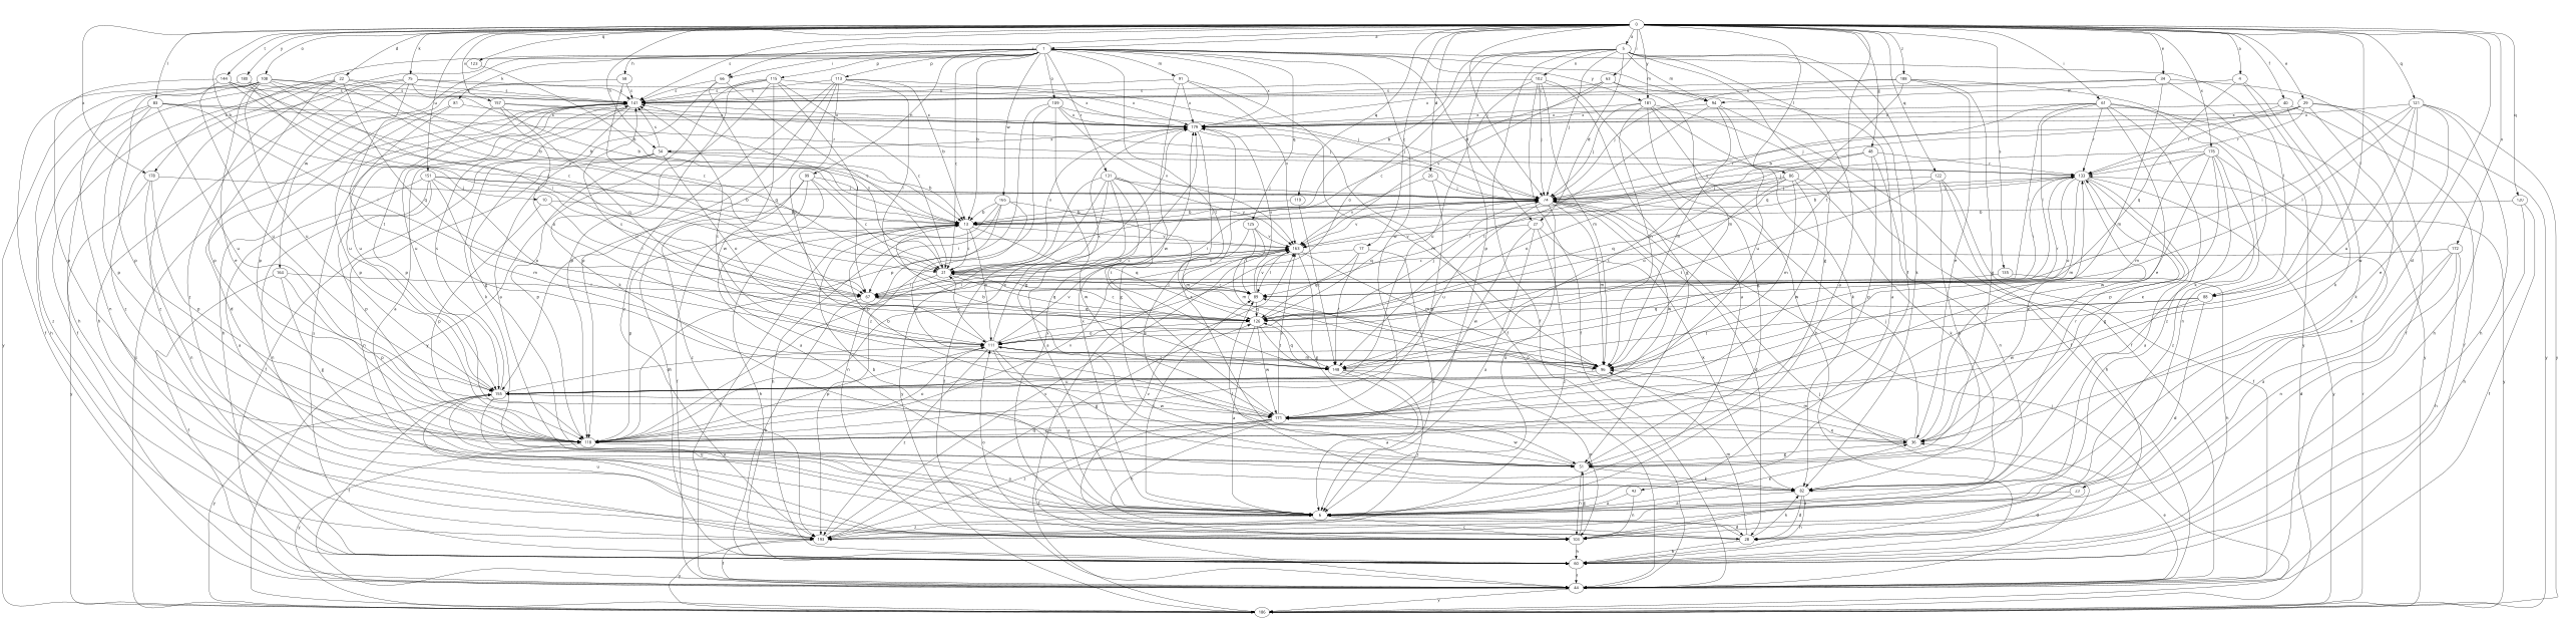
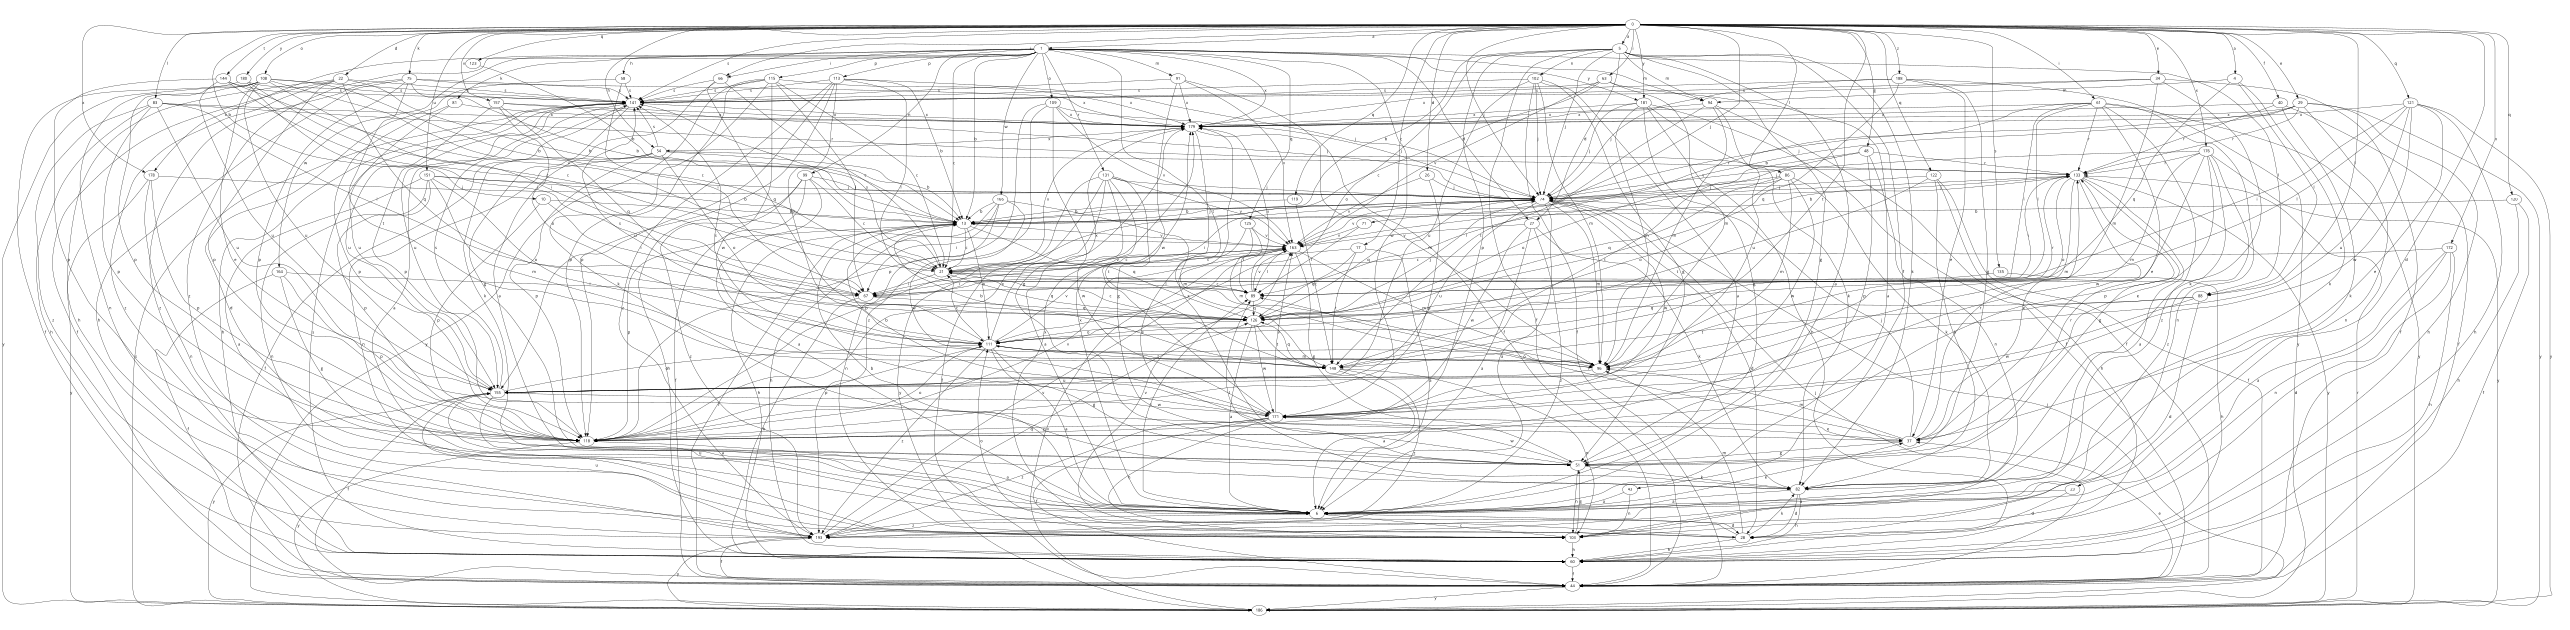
  strict digraph {
    fontname="Open Sans"
    node [fontname="Open Sans"]
    edge [fontname="Open Sans"]
    0
    1
    4
    5
    10
    17
    22
    23
    26
    29
    34
    40
    48
    54
    61
    63
    66
+   71
    74
    75
    83
    86
    88
    108
    119
    120
    121
    122
    123
    135
    141
    144
    148
    151
    157
    172
    176
    178
    180
    181
    188
    13
    21
    27
    58
    81
    91
    94
    99
    109
    113
    115
    125
    131
    164
    166
    171
    179
    193
    82
    126
    6
    43
    44
    51
    102
    111
    118
    67
    60
    28
    163
    103
    133
    186
    96
-   36
+   36 [label=37]
    89
    155
    0 -> 1 [label=a]
    0 -> 4 [label=a]
    0 -> 5 [label=a]
    0 -> 10 [label=b]
    0 -> 17 [label=c]
    0 -> 22 [label=d]
    0 -> 23 [label=d]
    0 -> 26 [label=d]
    0 -> 29 [label=e]
    0 -> 34 [label=e]
    0 -> 40 [label=f]
    0 -> 48 [label=g]
    0 -> 54 [label=h]
    0 -> 61 [label=i]
    0 -> 63 [label=i]
    0 -> 66 [label=i]
+   0 -> 71 [label=j]
    0 -> 74 [label=j]
    0 -> 75 [label=k]
    0 -> 83 [label=l]
    0 -> 86 [label=l]
    0 -> 88 [label=l]
    0 -> 108 [label=o]
    0 -> 119 [label=q]
    0 -> 120 [label=q]
    0 -> 121 [label=q]
    0 -> 122 [label=q]
    0 -> 123 [label=q]
    0 -> 135 [label=s]
    0 -> 141 [label=s]
    0 -> 144 [label=t]
    0 -> 148 [label=t]
    0 -> 151 [label=u]
    0 -> 157 [label=v]
    0 -> 172 [label=x]
    0 -> 176 [label=x]
    0 -> 178 [label=x]
    0 -> 180 [label=y]
    0 -> 181 [label=y]
    0 -> 188 [label=z]
    1 -> 66 [label=i]
    1 -> 88 [label=l]
    1 -> 148 [label=t]
    1 -> 178 [label=x]
    1 -> 181 [label=y]
    1 -> 13 [label=b]
    1 -> 21 [label=c]
    1 -> 27 [label=d]
    1 -> 58 [label=h]
    1 -> 81 [label=k]
    1 -> 91 [label=m]
    1 -> 94 [label=m]
    1 -> 99 [label=n]
    1 -> 109 [label=o]
    1 -> 113 [label=p]
    1 -> 115 [label=p]
    1 -> 125 [label=q]
    1 -> 131 [label=r]
    1 -> 164 [label=w]
    1 -> 166 [label=w]
    1 -> 171 [label=w]
    1 -> 179 [label=x]
    1 -> 193 [label=z]
    4 -> 88 [label=l]
    4 -> 94 [label=m]
    4 -> 82 [label=k]
    4 -> 126 [label=q]
    5 -> 74 [label=j]
    5 -> 13 [label=b]
    5 -> 27 [label=d]
    5 -> 94 [label=m]
    5 -> 82 [label=k]
    5 -> 6 [label=a]
    5 -> 43 [label=f]
    5 -> 44 [label=f]
    5 -> 51 [label=g]
    5 -> 102 [label=n]
    5 -> 111 [label=o]
    5 -> 118 [label=p]
    10 -> 13 [label=b]
    10 -> 118 [label=p]
    10 -> 67 [label=i]
    17 -> 148 [label=t]
    17 -> 21 [label=c]
    17 -> 126 [label=q]
    17 -> 6 [label=a]
    22 -> 141 [label=s]
    22 -> 13 [label=b]
    22 -> 193 [label=z]
    22 -> 126 [label=q]
    22 -> 44 [label=f]
    22 -> 118 [label=p]
    22 -> 60 [label=h]
    23 -> 6 [label=a]
    23 -> 28 [label=d]
    26 -> 74 [label=j]
    26 -> 118 [label=p]
    26 -> 163 [label=v]
    29 -> 74 [label=j]
    29 -> 13 [label=b]
    29 -> 179 [label=x]
    29 -> 60 [label=h]
    29 -> 103 [label=n]
    29 -> 133 [label=r]
    29 -> 186 [label=y]
    34 -> 141 [label=s]
    34 -> 179 [label=x]
    34 -> 82 [label=k]
    34 -> 44 [label=f]
    34 -> 96 [label=m]
    40 -> 179 [label=x]
    40 -> 82 [label=k]
    40 -> 44 [label=f]
    40 -> 133 [label=r]
    48 -> 148 [label=t]
    48 -> 111 [label=o]
    48 -> 118 [label=p]
    48 -> 103 [label=n]
    48 -> 133 [label=r]
    54 -> 141 [label=s]
    54 -> 13 [label=b]
    54 -> 44 [label=f]
    54 -> 111 [label=o]
    54 -> 118 [label=p]
    54 -> 103 [label=n]
    54 -> 133 [label=r]
    61 -> 179 [label=x]
    61 -> 193 [label=z]
    61 -> 67 [label=i]
    61 -> 163 [label=v]
    61 -> 103 [label=n]
    61 -> 133 [label=r]
    61 -> 186 [label=y]
    61 -> 36 [label=e]
    61 -> 89 [label=l]
    63 -> 141 [label=s]
    63 -> 21 [label=c]
    63 -> 6 [label=a]
    63 -> 163 [label=v]
    63 -> 96 [label=m]
    66 -> 141 [label=s]
    66 -> 21 [label=c]
    66 -> 126 [label=q]
    66 -> 6 [label=a]
+   71 -> 163 [label=v]
+   71 -> 89 [label=l]
    74 -> 13 [label=b]
    74 -> 171 [label=w]
    74 -> 126 [label=q]
    74 -> 6 [label=a]
    74 -> 67 [label=i]
    74 -> 28 [label=d]
    74 -> 163 [label=v]
    74 -> 133 [label=r]
    74 -> 96 [label=m]
    74 -> 155 [label=u]
    75 -> 141 [label=s]
    75 -> 148 [label=t]
    75 -> 13 [label=b]
    75 -> 179 [label=x]
    75 -> 193 [label=z]
    75 -> 118 [label=p]
    75 -> 60 [label=h]
    83 -> 179 [label=x]
    83 -> 193 [label=z]
    83 -> 118 [label=p]
    83 -> 67 [label=i]
    83 -> 60 [label=h]
    83 -> 133 [label=r]
    83 -> 155 [label=u]
    86 -> 74 [label=j]
    86 -> 171 [label=w]
    86 -> 82 [label=k]
    86 -> 126 [label=q]
    86 -> 111 [label=o]
    86 -> 96 [label=m]
    86 -> 89 [label=l]
    88 -> 148 [label=t]
    88 -> 171 [label=w]
    88 -> 126 [label=q]
    88 -> 28 [label=d]
    108 -> 141 [label=s]
    108 -> 13 [label=b]
    108 -> 21 [label=c]
    108 -> 118 [label=p]
    108 -> 67 [label=i]
    108 -> 103 [label=n]
    108 -> 186 [label=y]
    108 -> 36 [label=e]
    108 -> 155 [label=u]
    119 -> 148 [label=t]
    119 -> 13 [label=b]
    120 -> 13 [label=b]
    120 -> 44 [label=f]
    120 -> 60 [label=h]
    121 -> 171 [label=w]
    121 -> 179 [label=x]
    121 -> 67 [label=i]
    121 -> 60 [label=h]
    121 -> 186 [label=y]
    121 -> 36 [label=e]
    121 -> 89 [label=l]
    121 -> 155 [label=u]
    122 -> 74 [label=j]
    122 -> 148 [label=t]
    122 -> 82 [label=k]
    122 -> 44 [label=f]
    122 -> 60 [label=h]
    123 -> 13 [label=b]
    135 -> 67 [label=i]
    135 -> 60 [label=h]
    141 -> 179 [label=x]
    141 -> 82 [label=k]
    141 -> 6 [label=a]
    141 -> 51 [label=g]
    141 -> 118 [label=p]
    141 -> 60 [label=h]
    141 -> 155 [label=u]
    144 -> 141 [label=s]
    144 -> 21 [label=c]
    144 -> 118 [label=p]
    144 -> 163 [label=v]
    144 -> 155 [label=u]
    148 -> 13 [label=b]
    148 -> 193 [label=z]
    148 -> 126 [label=q]
    148 -> 6 [label=a]
    148 -> 103 [label=n]
    151 -> 74 [label=j]
    151 -> 13 [label=b]
    151 -> 6 [label=a]
    151 -> 111 [label=o]
    151 -> 118 [label=p]
    151 -> 103 [label=n]
    151 -> 96 [label=m]
    157 -> 74 [label=j]
    157 -> 179 [label=x]
    157 -> 126 [label=q]
    157 -> 111 [label=o]
    157 -> 155 [label=u]
    172 -> 21 [label=c]
    172 -> 6 [label=a]
    172 -> 60 [label=h]
    172 -> 28 [label=d]
    172 -> 103 [label=n]
    176 -> 74 [label=j]
    176 -> 171 [label=w]
    176 -> 193 [label=z]
    176 -> 118 [label=p]
    176 -> 133 [label=r]
    176 -> 186 [label=y]
    176 -> 96 [label=m]
    176 -> 36 [label=e]
    178 -> 74 [label=j]
    178 -> 118 [label=p]
    178 -> 103 [label=n]
    178 -> 186 [label=y]
    180 -> 141 [label=s]
    180 -> 21 [label=c]
    180 -> 44 [label=f]
    180 -> 67 [label=i]
    181 -> 74 [label=j]
    181 -> 179 [label=x]
    181 -> 82 [label=k]
    181 -> 44 [label=f]
    181 -> 51 [label=g]
    181 -> 60 [label=h]
    181 -> 96 [label=m]
    188 -> 74 [label=j]
    188 -> 141 [label=s]
    188 -> 126 [label=q]
    188 -> 51 [label=g]
    188 -> 186 [label=y]
    188 -> 36 [label=e]
    13 -> 74 [label=j]
    13 -> 21 [label=c]
    13 -> 126 [label=q]
    13 -> 44 [label=f]
    13 -> 111 [label=o]
    13 -> 118 [label=p]
    13 -> 60 [label=h]
    13 -> 163 [label=v]
    21 -> 141 [label=s]
    21 -> 179 [label=x]
    21 -> 126 [label=q]
    21 -> 67 [label=i]
    21 -> 163 [label=v]
    21 -> 89 [label=l]
    27 -> 171 [label=w]
    27 -> 193 [label=z]
    27 -> 82 [label=k]
    27 -> 6 [label=a]
    27 -> 163 [label=v]
    58 -> 141 [label=s]
    58 -> 67 [label=i]
    58 -> 28 [label=d]
    81 -> 179 [label=x]
    81 -> 118 [label=p]
    81 -> 155 [label=u]
    91 -> 141 [label=s]
    91 -> 171 [label=w]
    91 -> 179 [label=x]
    91 -> 44 [label=f]
    91 -> 163 [label=v]
    94 -> 148 [label=t]
    94 -> 179 [label=x]
    94 -> 44 [label=f]
    94 -> 96 [label=m]
    94 -> 155 [label=u]
    99 -> 74 [label=j]
    99 -> 21 [label=c]
    99 -> 193 [label=z]
    99 -> 6 [label=a]
    99 -> 44 [label=f]
    99 -> 60 [label=h]
    109 -> 74 [label=j]
    109 -> 179 [label=x]
    109 -> 193 [label=z]
    109 -> 51 [label=g]
    109 -> 118 [label=p]
    109 -> 163 [label=v]
    113 -> 74 [label=j]
    113 -> 141 [label=s]
    113 -> 13 [label=b]
    113 -> 193 [label=z]
    113 -> 111 [label=o]
    113 -> 118 [label=p]
    113 -> 89 [label=l]
    113 -> 155 [label=u]
    115 -> 141 [label=s]
    115 -> 21 [label=c]
    115 -> 171 [label=w]
    115 -> 179 [label=x]
    115 -> 82 [label=k]
    115 -> 118 [label=p]
    115 -> 67 [label=i]
    115 -> 186 [label=y]
    125 -> 163 [label=v]
    125 -> 96 [label=m]
    125 -> 36 [label=e]
    125 -> 89 [label=l]
    131 -> 74 [label=j]
    131 -> 148 [label=t]
    131 -> 171 [label=w]
    131 -> 6 [label=a]
    131 -> 44 [label=f]
    131 -> 118 [label=p]
    131 -> 163 [label=v]
    131 -> 186 [label=y]
    164 -> 44 [label=f]
    164 -> 51 [label=g]
    164 -> 118 [label=p]
    164 -> 67 [label=i]
    166 -> 13 [label=b]
    166 -> 171 [label=w]
    166 -> 67 [label=i]
    166 -> 60 [label=h]
    166 -> 103 [label=n]
    166 -> 96 [label=m]
    171 -> 13 [label=b]
    171 -> 193 [label=z]
    171 -> 44 [label=f]
    171 -> 118 [label=p]
    171 -> 163 [label=v]
    171 -> 103 [label=n]
    171 -> 36 [label=e]
    179 -> 54 [label=x]
    179 -> 51 [label=g]
    179 -> 96 [label=m]
    193 -> 126 [label=q]
    193 -> 44 [label=f]
    193 -> 163 [label=v]
    193 -> 186 [label=y]
    193 -> 155 [label=u]
    82 -> 6 [label=a]
    82 -> 60 [label=h]
    82 -> 28 [label=d]
    82 -> 89 [label=l]
    126 -> 74 [label=j]
    126 -> 148 [label=t]
    126 -> 21 [label=c]
    126 -> 171 [label=w]
    126 -> 6 [label=a]
    126 -> 111 [label=o]
    126 -> 133 [label=r]
    6 -> 13 [label=b]
    6 -> 179 [label=x]
    6 -> 193 [label=z]
    6 -> 28 [label=d]
    6 -> 103 [label=c]
    6 -> 36 [label=e]
    6 -> 89 [label=l]
    6 -> 155 [label=u]
    43 -> 6 [label=a]
    43 -> 103 [label=n]
    44 -> 74 [label=j]
    44 -> 186 [label=y]
    44 -> 36 [label=e]
    51 -> 171 [label=w]
    51 -> 179 [label=x]
    51 -> 82 [label=k]
    51 -> 103 [label=n]
    51 -> 133 [label=r]
    102 -> 74 [label=j]
    102 -> 141 [label=s]
    102 -> 6 [label=a]
    102 -> 44 [label=f]
    102 -> 51 [label=g]
    102 -> 96 [label=m]
    102 -> 155 [label=u]
    111 -> 141 [label=s]
    111 -> 148 [label=t]
    111 -> 21 [label=c]
    111 -> 179 [label=x]
    111 -> 193 [label=z]
    111 -> 6 [label=a]
    111 -> 51 [label=g]
    111 -> 118 [label=p]
    111 -> 163 [label=v]
    111 -> 96 [label=m]
    118 -> 179 [label=x]
    118 -> 6 [label=a]
    118 -> 111 [label=o]
    118 -> 163 [label=v]
    118 -> 186 [label=y]
    67 -> 126 [label=q]
    67 -> 60 [label=h]
    60 -> 141 [label=s]
    60 -> 44 [label=f]
    28 -> 179 [label=x]
    28 -> 82 [label=k]
    28 -> 111 [label=o]
    28 -> 60 [label=h]
    28 -> 163 [label=v]
    28 -> 96 [label=m]
    163 -> 21 [label=c]
    163 -> 51 [label=g]
    163 -> 96 [label=m]
    163 -> 89 [label=l]
    103 -> 51 [label=g]
    103 -> 60 [label=h]
    133 -> 74 [label=j]
    133 -> 13 [label=b]
    133 -> 6 [label=a]
    133 -> 51 [label=g]
    133 -> 111 [label=o]
    133 -> 67 [label=i]
    133 -> 186 [label=y]
    133 -> 96 [label=m]
    133 -> 36 [label=e]
    186 -> 74 [label=j]
    186 -> 141 [label=s]
    186 -> 163 [label=v]
    186 -> 133 [label=r]
    96 -> 141 [label=s]
    96 -> 111 [label=o]
    96 -> 155 [label=u]
    36 -> 74 [label=j]
    36 -> 51 [label=g]
    36 -> 133 [label=r]
    36 -> 96 [label=m]
    36 -> 89 [label=l]
    89 -> 21 [label=c]
    89 -> 179 [label=x]
    89 -> 126 [label=q]
    89 -> 163 [label=v]
    155 -> 141 [label=s]
    155 -> 171 [label=w]
    155 -> 6 [label=a]
    155 -> 44 [label=f]
    155 -> 111 [label=o]
    155 -> 186 [label=y]
  }
